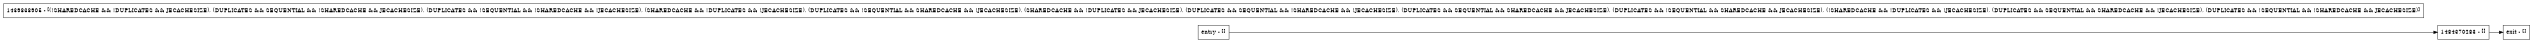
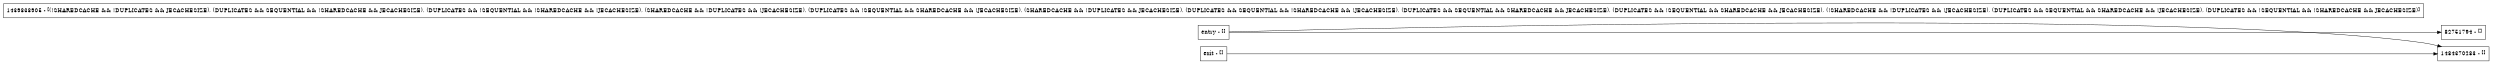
  digraph {
    rankdir=LR
    node [shape=record]
    n1 [label="entry - []"]
+   n2 [label="82751794 - []"]
    n3 [label="1484370283 - []"]
    n4 [label="exit - []"]
    n5 [label="1439838905 - [(!SHAREDCACHE && !DUPLICATES && JECACHESIZE), (DUPLICATES && SEQUENTIAL && !SHAREDCACHE && JECACHESIZE), (DUPLICATES && !SEQUENTIAL && !SHAREDCACHE && !JECACHESIZE), (SHAREDCACHE && !DUPLICATES && !JECACHESIZE), (DUPLICATES && !SEQUENTIAL && SHAREDCACHE && !JECACHESIZE), (SHAREDCACHE && !DUPLICATES && JECACHESIZE), (DUPLICATES && SEQUENTIAL && !SHAREDCACHE && !JECACHESIZE), (DUPLICATES && SEQUENTIAL && SHAREDCACHE && JECACHESIZE), (DUPLICATES && !SEQUENTIAL && SHAREDCACHE && JECACHESIZE), (!SHAREDCACHE && !DUPLICATES && !JECACHESIZE), (DUPLICATES && SEQUENTIAL && SHAREDCACHE && !JECACHESIZE), (DUPLICATES && !SEQUENTIAL && !SHAREDCACHE && JECACHESIZE)]"]
+   n1 -> n2
    n1 -> n3
-   n3 -> n4
+   n4 -> n3
  }
